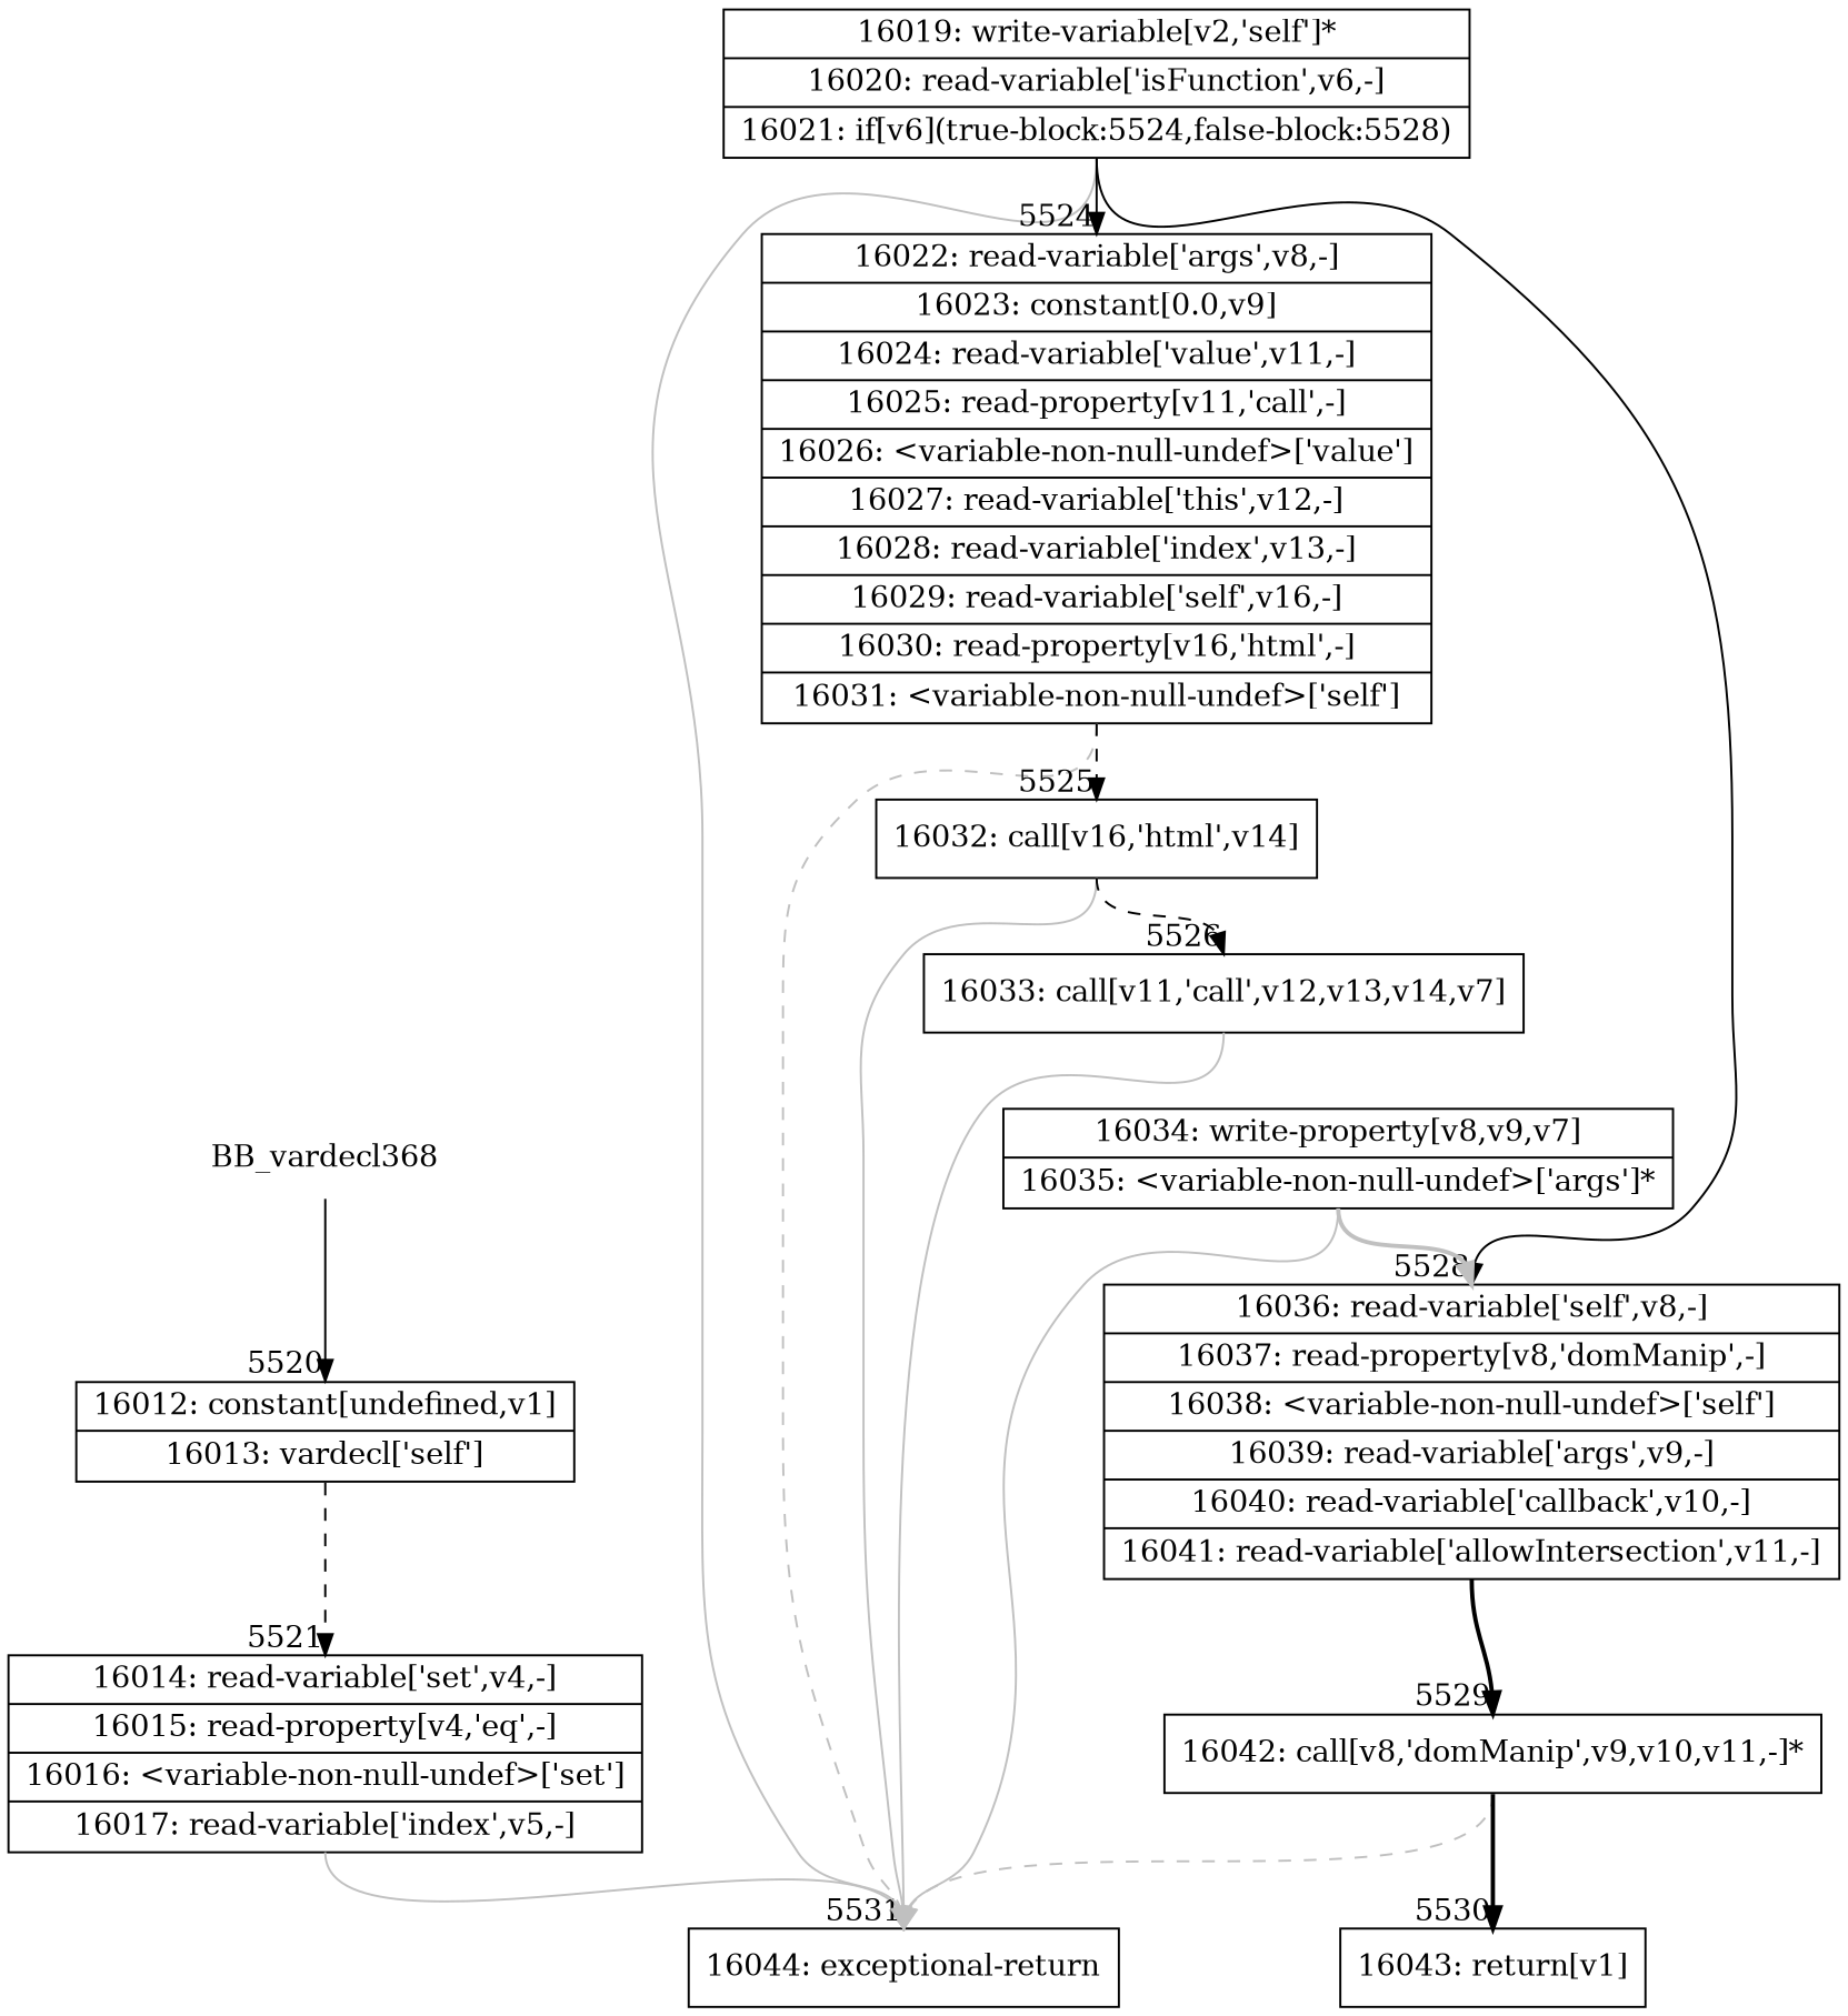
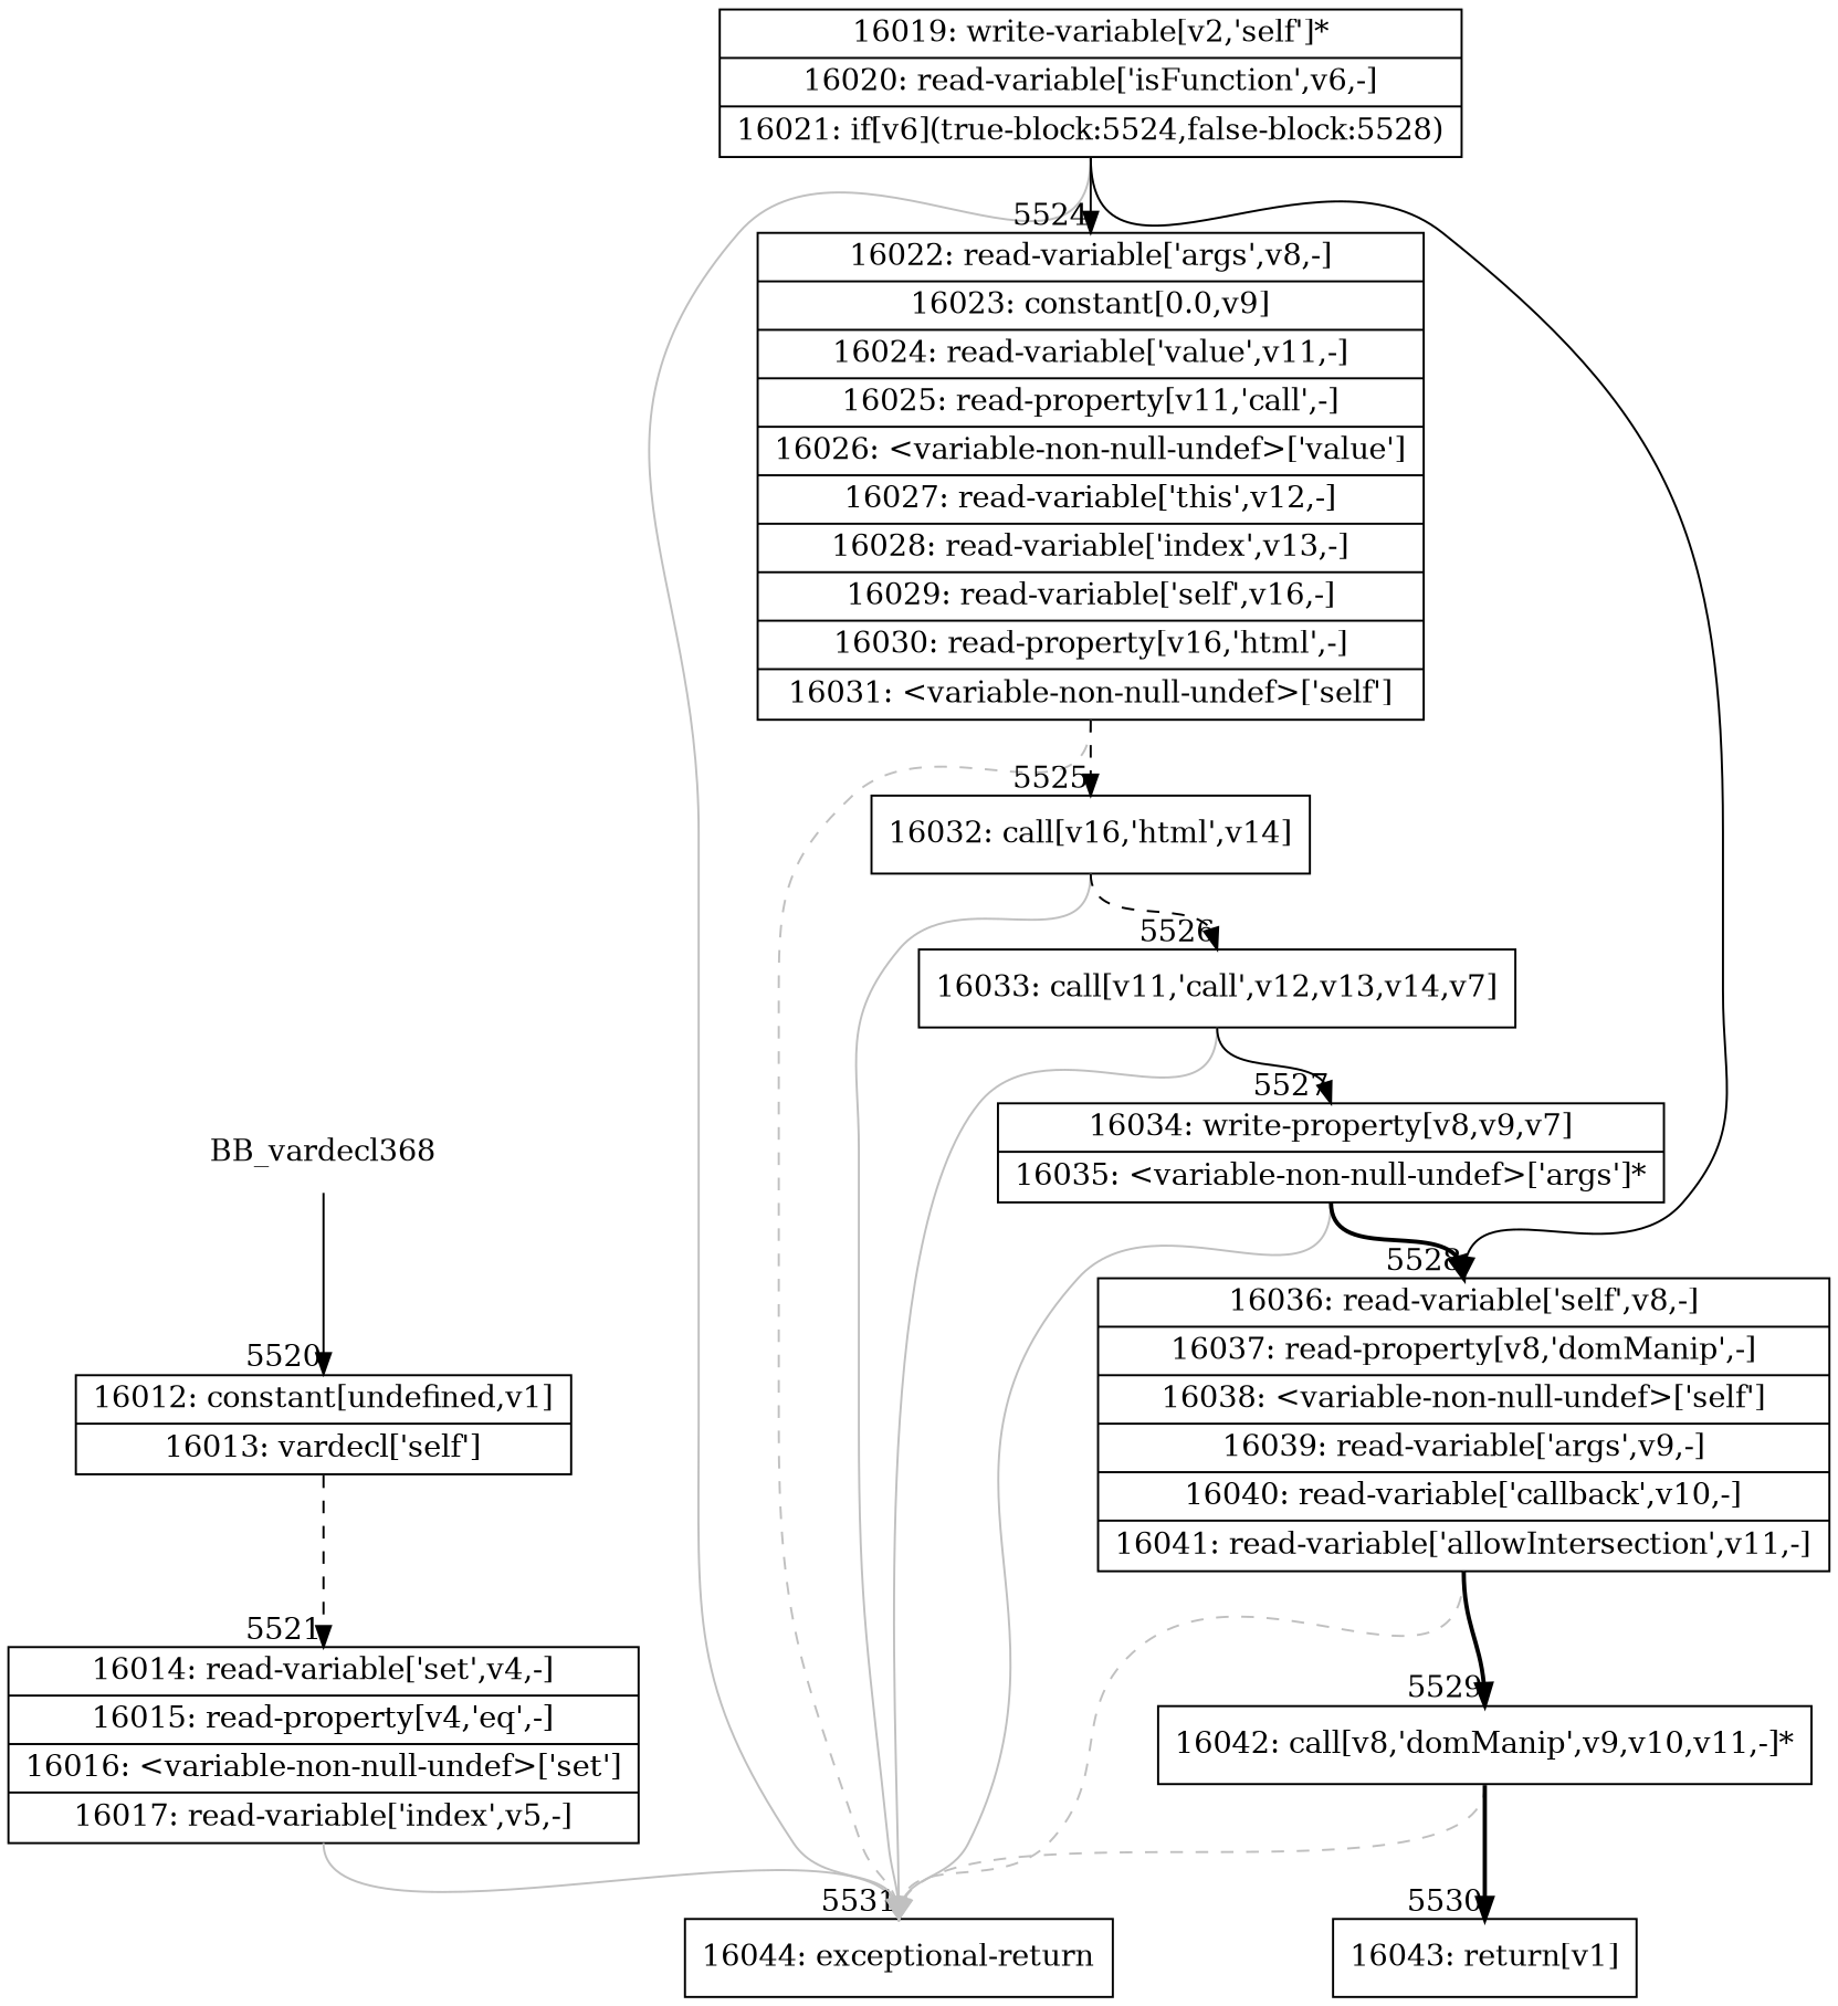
  digraph {
    rankdir=TD
    node [shape=record]
    edge [headport=n style=solid tailport=s]
    n1 [label=BB_vardecl368 shape=none]
    n2 [label="{16012: constant[undefined,v1]|16013: vardecl['self']}"]
    n3 [label="{16014: read-variable['set',v4,-]|16015: read-property[v4,'eq',-]|16016: \<variable-non-null-undef\>['set']|16017: read-variable['index',v5,-]}"]
    n4 [label="{16044: exceptional-return}"]
    n5 [label="{16019: write-variable[v2,'self']*|16020: read-variable['isFunction',v6,-]|16021: if[v6](true-block:5524,false-block:5528)}"]
    n6 [label="{16022: read-variable['args',v8,-]|16023: constant[0.0,v9]|16024: read-variable['value',v11,-]|16025: read-property[v11,'call',-]|16026: \<variable-non-null-undef\>['value']|16027: read-variable['this',v12,-]|16028: read-variable['index',v13,-]|16029: read-variable['self',v16,-]|16030: read-property[v16,'html',-]|16031: \<variable-non-null-undef\>['self']}"]
    n7 [label="{16036: read-variable['self',v8,-]|16037: read-property[v8,'domManip',-]|16038: \<variable-non-null-undef\>['self']|16039: read-variable['args',v9,-]|16040: read-variable['callback',v10,-]|16041: read-variable['allowIntersection',v11,-]}"]
    n8 [label="{16032: call[v16,'html',v14]}"]
    n9 [label="{16042: call[v8,'domManip',v9,v10,v11,-]*}"]
    n10 [label="{16033: call[v11,'call',v12,v13,v14,v7]}"]
    n11 [label="{16043: return[v1]}"]
    n12 [label="{16034: write-property[v8,v9,v7]|16035: \<variable-non-null-undef\>['args']*}"]
    n1 -> n2 [headlabel="    5520"]
    n2 -> n3 [headlabel="      5521" style=dashed]
    n3 -> n4 [color=gray headlabel="      5531"]
    n5 -> n4 [color=gray]
    n5 -> n6 [headlabel="      5524"]
    n5 -> n7 [headlabel="      5528"]
    n6 -> n4 [color=gray style=dashed]
    n6 -> n8 [headlabel="      5525" style=dashed]
+   n7 -> n4 [color=gray style=dashed]
    n7 -> n9 [headlabel="      5529" style=bold]
    n8 -> n4 [color=gray]
    n8 -> n10 [headlabel="      5526" style=dashed]
    n9 -> n4 [color=gray style=dashed]
    n9 -> n11 [headlabel="      5530" style=bold]
    n10 -> n4 [color=gray]
+   n10 -> n12 [headlabel="      5527"]
    n12 -> n4 [color=gray]
-   n12 -> n7 [style=bold color=gray]
+   n12 -> n7 [style=bold]
  }
